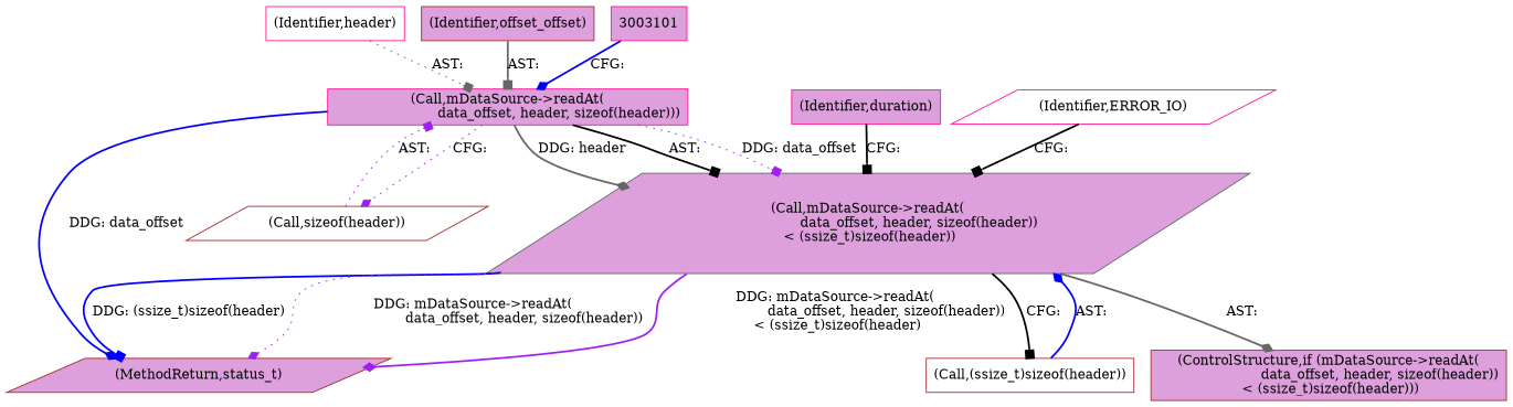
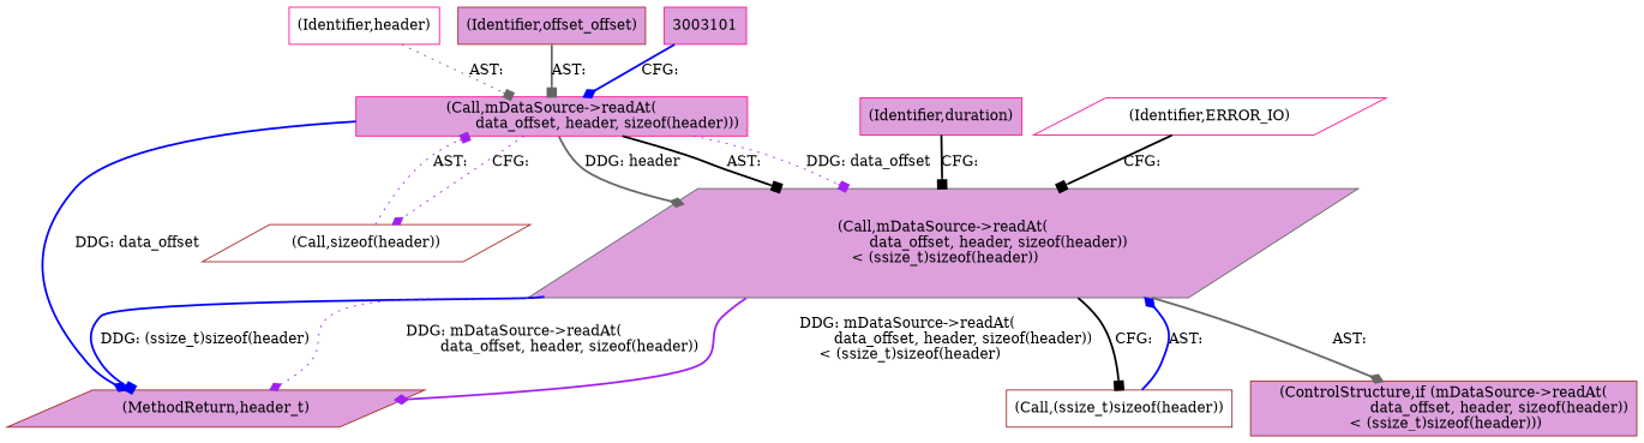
  digraph {
    node [color=deeppink fillcolor=plum shape=box style=filled]
    edge [arrowhead=box color=purple style=bold]
    n1 [label="(Call,mDataSource->readAt(\n                        data_offset, header, sizeof(header)))"]
    n2 [color=gray40 label="(Call,mDataSource->readAt(\n                        data_offset, header, sizeof(header))\n < (ssize_t)sizeof(header))" shape=parallelogram]
    n3 [color=brown fillcolor=white label="(Call,sizeof(header))" shape=parallelogram]
-   n4 [color=brown label="(MethodReturn,status_t)" shape=parallelogram]
+   n4 [color=brown label="(MethodReturn,header_t)" shape=parallelogram]
    n5 [color=brown fillcolor=white label="(Call,(ssize_t)sizeof(header))"]
    n6 [color=brown label="(ControlStructure,if (mDataSource->readAt(\n                        data_offset, header, sizeof(header))\n < (ssize_t)sizeof(header)))"]
    n7 [fillcolor=white label="(Identifier,header)"]
    n8 [label="(Identifier,duration)"]
    n9 [fillcolor=white label="(Identifier,ERROR_IO)" shape=parallelogram]
    n10 [color=brown label="(Identifier,offset_offset)"]
    n11 [label=3003101]
    n1 -> n2 [color=black label="AST: "]
    n1 -> n2 [label="DDG: data_offset" style=dotted]
    n1 -> n2 [arrowhead=diamond color=gray40 label="DDG: header"]
    n1 -> n3 [arrowhead=diamond label="CFG: " style=dotted]
    n1 -> n4 [arrowhead=diamond color=blue label="DDG: data_offset"]
    n2 -> n4 [arrowhead=diamond label="DDG: mDataSource->readAt(\n                        data_offset, header, sizeof(header))\n < (ssize_t)sizeof(header)"]
    n2 -> n4 [color=blue label="DDG: (ssize_t)sizeof(header)"]
    n2 -> n4 [arrowhead=diamond label="DDG: mDataSource->readAt(\n                        data_offset, header, sizeof(header))" style=dotted]
    n2 -> n5 [color=black label="CFG: "]
    n2 -> n6 [arrowhead=diamond color=gray40 label="AST: "]
    n3 -> n1 [label="AST: " style=dotted]
    n5 -> n2 [arrowhead=diamond color=blue label="AST: "]
    n7 -> n1 [color=gray40 label="AST: " style=dotted]
    n8 -> n2 [color=black label="CFG: "]
    n9 -> n2 [color=black label="CFG: "]
    n10 -> n1 [color=gray40 label="AST: "]
    n11 -> n1 [arrowhead=diamond color=blue label="CFG: "]
  }
